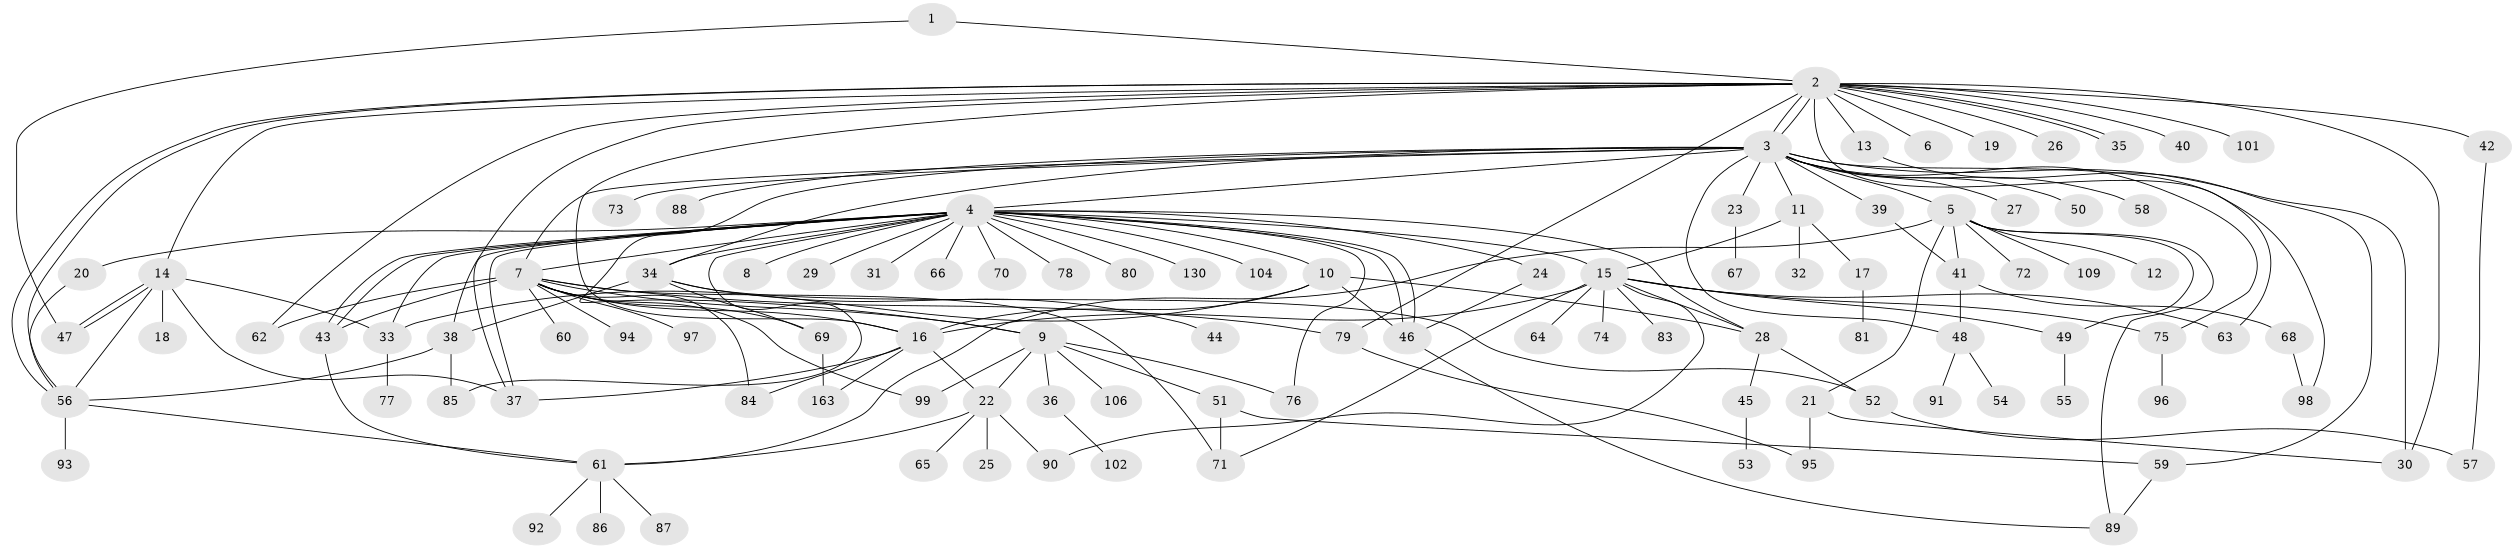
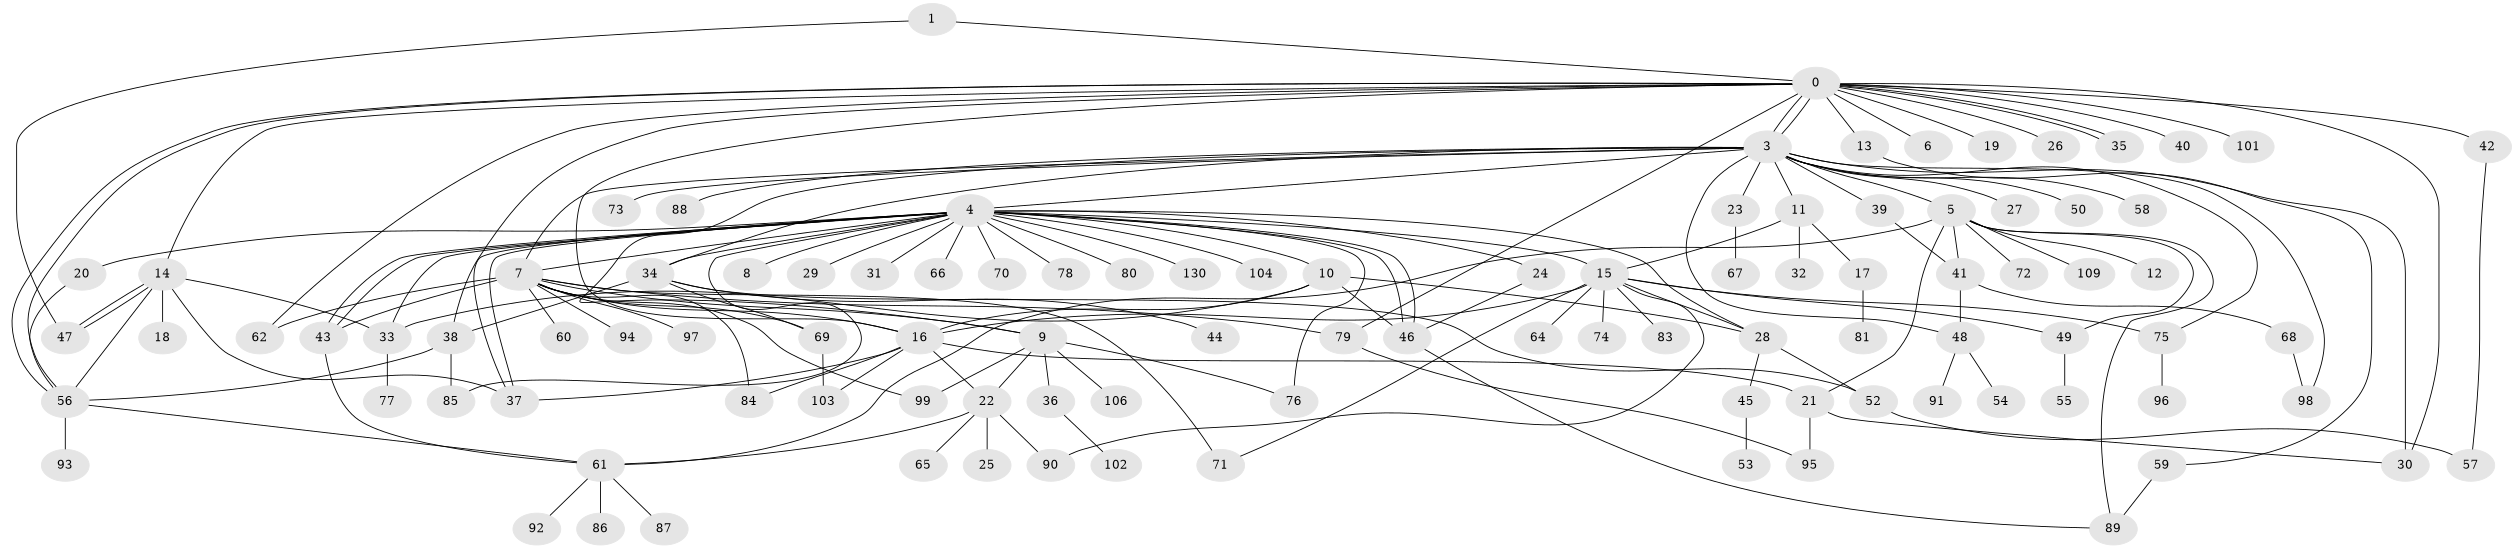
  graph {
    node [color=gray90 style=filled]
    1
-   2
+   2 [label=0]
    47
    3
    6
    13
    14
    16
    19
    26
    30
    35
    38
    40
    42
    56
    62
-   63
    79
    101
    4
    5
    7
    9
    11
    23
    27
    34
    39
    48
    50
    58
    73
    75
    88
    98
    59
    33
    37
    18
    21
    84
    22
-   103 [label=163]
+   103
    85
    57
    61
    93
    95
    8
    10
    15
    20
    24
    28
    29
    31
    43
    46
    66
    70
    76
    78
    80
    n65 [label=130]
    104
    12
    41
    49
    72
    89
    n72 [label=109]
    60
    69
    71
    94
    97
    99
    36
-   51
    106
    17
    32
    67
    52
    44
    54
    91
    96
    64
    74
    83
    90
    45
    77
    68
    55
    86
    87
    92
    25
    65
    102
    81
    53
    1 -- 2
    1 -- 47
    2 -- 3
    2 -- 3
    2 -- 6
    2 -- 13
    2 -- 14
    2 -- 16
    2 -- 19
    2 -- 26
    2 -- 30
    2 -- 35
    2 -- 35
    2 -- 38
    2 -- 40
    2 -- 42
    2 -- 56
    2 -- 56
    2 -- 62
-   2 -- 63
    2 -- 79
    2 -- 101
    3 -- 30
    3 -- 4
    3 -- 5
    3 -- 7
    3 -- 9
    3 -- 11
    3 -- 23
    3 -- 27
    3 -- 34
    3 -- 39
    3 -- 48
    3 -- 50
    3 -- 58
    3 -- 73
    3 -- 75
    3 -- 88
    3 -- 98
    13 -- 59
    14 -- 47
    14 -- 47
    14 -- 56
    14 -- 33
    14 -- 37
    14 -- 18
    16 -- 37
+   16 -- 21
    16 -- 84
    16 -- 22
    16 -- 103
    38 -- 56
    38 -- 85
    42 -- 57
    56 -- 61
    56 -- 93
    79 -- 95
    4 -- 7
    4 -- 34
    4 -- 33
    4 -- 37
    4 -- 37
    4 -- 85
    4 -- 8
    4 -- 10
    4 -- 15
    4 -- 20
    4 -- 24
    4 -- 28
    4 -- 29
    4 -- 31
    4 -- 43
    4 -- 43
    4 -- 46
    4 -- 46
    4 -- 66
    4 -- 70
    4 -- 76
    4 -- 78
    4 -- 80
    4 -- n65
    4 -- 104
    5 -- 21
    5 -- 61
    5 -- 12
    5 -- 41
    5 -- 49
    5 -- 72
    5 -- 89
    5 -- n72
    7 -- 16
    7 -- 62
    7 -- 79
    7 -- 9
    7 -- 84
    7 -- 43
    7 -- 60
    7 -- 69
    7 -- 71
    7 -- 94
    7 -- 97
    7 -- 99
    9 -- 22
    9 -- 76
    9 -- 99
    9 -- 36
-   9 -- 51
    9 -- 106
    11 -- 15
    11 -- 17
    11 -- 32
    23 -- 67
    34 -- 38
    34 -- 69
    34 -- 52
    34 -- 44
    39 -- 41
    48 -- 54
    48 -- 91
    75 -- 96
    59 -- 89
    33 -- 77
    21 -- 30
    21 -- 95
    22 -- 61
    22 -- 90
    22 -- 25
    22 -- 65
    61 -- 86
    61 -- 87
    61 -- 92
    10 -- 16
    10 -- 33
    10 -- 28
    10 -- 46
    15 -- 16
-   15 -- 63
    15 -- 75
    15 -- 28
    15 -- 49
    15 -- 71
    15 -- 64
    15 -- 74
    15 -- 83
    15 -- 90
    20 -- 56
    24 -- 46
    28 -- 52
    28 -- 45
    43 -- 61
    46 -- 89
    41 -- 48
    41 -- 68
    49 -- 55
    69 -- 103
    36 -- 102
-   51 -- 59
-   51 -- 71
    17 -- 81
    52 -- 57
    45 -- 53
    68 -- 98
  }
